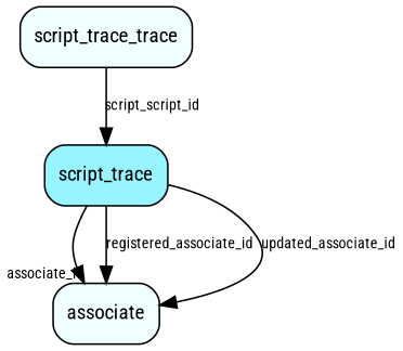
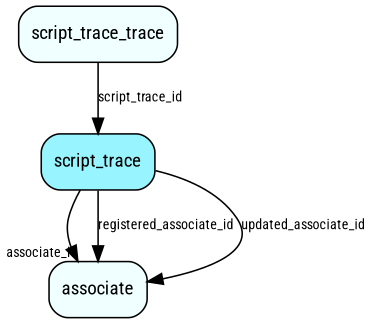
  digraph {
    fontname="Roboto Condensed"
    node [fillcolor=azure1 fontname="Roboto Condensed" fontsize=12 shape=box style="rounded, filled"]
    edge [fontname="Roboto Condensed" fontsize=9]
    script_trace [fillcolor=cadetblue1]
    associate
    n3 [label=script_trace_trace]
    script_trace -> associate [headlabel=associate_id]
    script_trace -> associate [label=registered_associate_id]
    script_trace -> associate [label=updated_associate_id]
-   n3 -> script_trace [label=script_script_id]
+   n3 -> script_trace [label=script_trace_id]
  }
